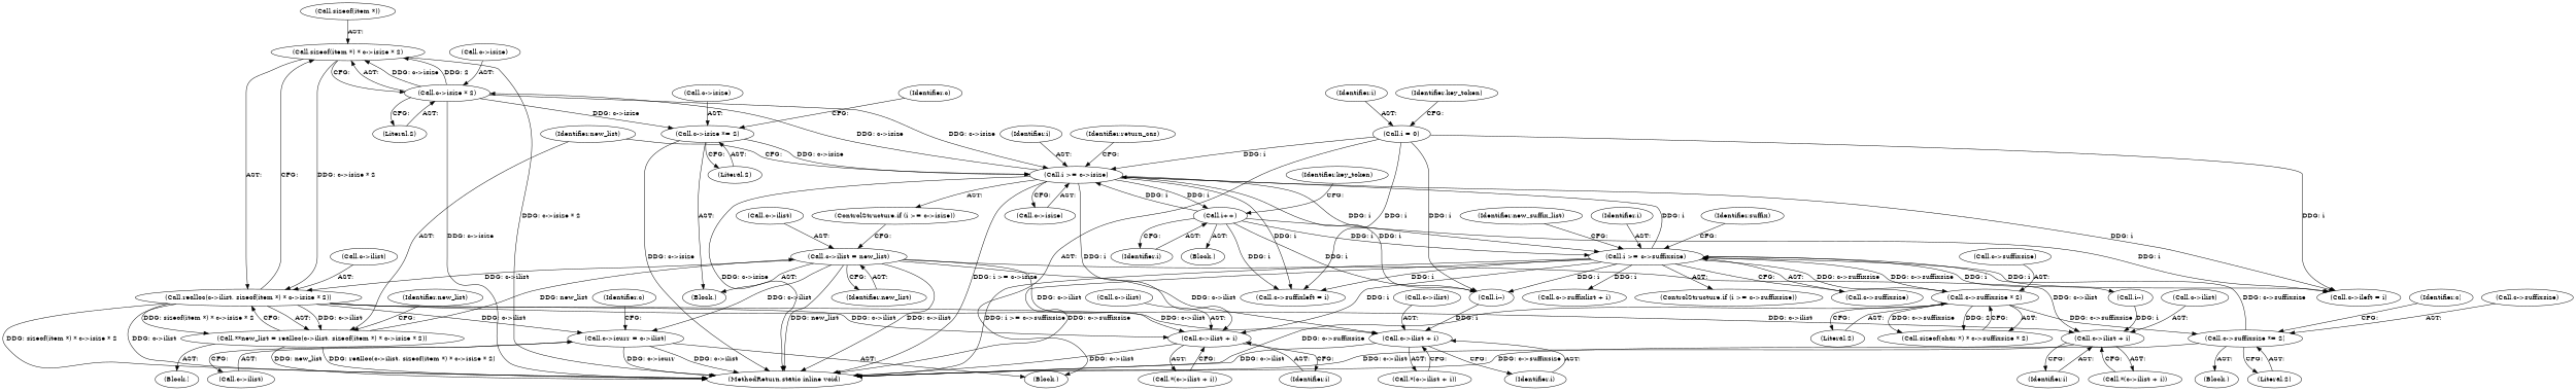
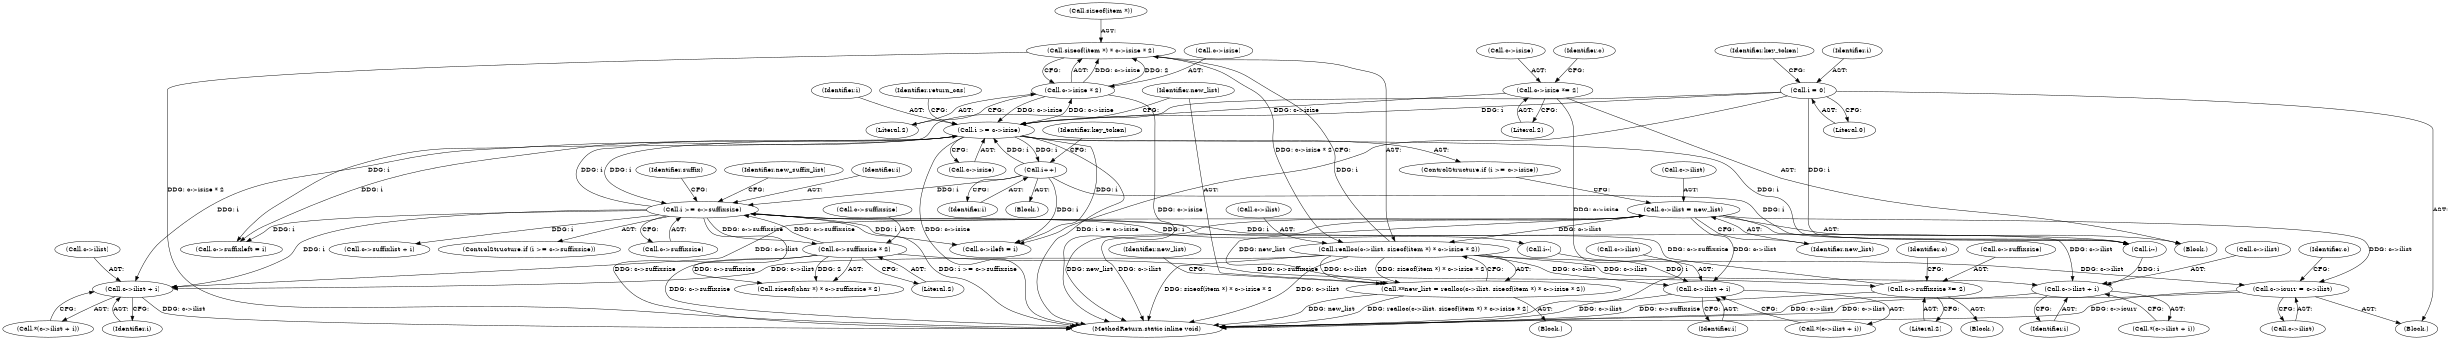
  digraph {
    n1 [label="(Call,sizeof(item *) * c->isize * 2)"]
    n2 [label="(Call,c->isize * 2)"]
    n3 [label="(Call,realloc(c->ilist, sizeof(item *) * c->isize * 2))"]
    n4 [label="(MethodReturn,static inline void)"]
    n5 [label="(Call,i >= c->isize)"]
    n6 [label="(Call,c->isize *= 2)"]
    n7 [label="(Literal,2)"]
    n8 [label="(Call,c->ilist + i)"]
    n9 [label="(Call,c->ilist + i)"]
    n10 [label="(Call,**new_list = realloc(c->ilist, sizeof(item *) * c->isize * 2))"]
    n11 [label="(Call,c->ilist + i)"]
    n12 [label="(Call,c->icurr = c->ilist)"]
    n13 [label="(Call,i++)"]
    n14 [label="(Call,i >= c->suffixsize)"]
    n15 [label="(Call,c->suffixleft = i)"]
    n16 [label="(Call,c->isize)"]
    n17 [label="(Call,c->ileft = i)"]
    n18 [label="(Call,i--)"]
    n19 [label="(ControlStructure,if (i >= c->isize))"]
    n20 [label="(Literal,2)"]
    n21 [label="(Block,)"]
    n22 [label="(Identifier,i)"]
    n23 [label="(Block,)"]
    n24 [label="(Call,c->suffixsize * 2)"]
    n25 [label="(Call,c->suffixlist + i)"]
    n26 [label="(ControlStructure,if (i >= c->suffixsize))"]
    n27 [label="(Call,c->suffixsize)"]
    n28 [label="(Call,i--)"]
    n29 [label="(Identifier,i)"]
    n30 [label="(Call,*(c->ilist + i))"]
    n31 [label="(Call,c->ilist = new_list)"]
    n32 [label="(Call,i = 0)"]
    n33 [label="(Block,)"]
+   n34 [label="(Literal,0)"]
    n35 [label="(Call,c->suffixsize *= 2)"]
    n36 [label="(Literal,2)"]
    n37 [label="(Call,sizeof(char *) * c->suffixsize * 2)"]
    n38 [label="(Block,)"]
    n39 [label="(Literal,2)"]
    n40 [label="(Call,*(c->ilist + i))"]
    n41 [label="(Identifier,i)"]
    n42 [label="(Block,)"]
    n43 [label="(Call,*(c->ilist + i))"]
    n44 [label="(Identifier,i)"]
    n45 [label="(Call,c->ilist)"]
    n46 [label="(Identifier,new_list)"]
    n47 [label="(Identifier,suffix)"]
    n48 [label="(Identifier,i)"]
    n49 [label="(Identifier,key_token)"]
    n50 [label="(Call,sizeof(item *))"]
    n51 [label="(Identifier,c)"]
    n52 [label="(Call,c->ilist)"]
    n53 [label="(Call,c->suffixsize)"]
    n54 [label="(Identifier,return_cas)"]
    n55 [label="(Identifier,c)"]
    n56 [label="(Identifier,new_suffix_list)"]
    n57 [label="(Identifier,i)"]
    n58 [label="(Call,c->ilist)"]
    n59 [label="(Call,c->isize)"]
    n60 [label="(Identifier,new_list)"]
    n61 [label="(Identifier,i)"]
    n62 [label="(Identifier,new_list)"]
    n63 [label="(Identifier,c)"]
    n64 [label="(Identifier,key_token)"]
    n65 [label="(Call,c->suffixsize)"]
    n66 [label="(Call,c->isize)"]
    n67 [label="(Call,c->ilist)"]
    n68 [label="(Call,c->ilist)"]
    n69 [label="(Call,c->ilist)"]
    n1 -> n2 [label="CFG: "]
    n1 -> n3 [label="AST: "]
    n1 -> n3 [label="DDG: c->isize * 2"]
    n1 -> n4 [label="DDG: c->isize * 2"]
    n2 -> n1 [label="AST: "]
    n2 -> n1 [label="DDG: c->isize"]
    n2 -> n1 [label="DDG: 2"]
    n2 -> n4 [label="DDG: c->isize"]
    n2 -> n5 [label="DDG: c->isize"]
-   n2 -> n6 [label="DDG: c->isize"]
    n2 -> n7 [label="CFG: "]
    n3 -> n1 [label="CFG: "]
    n3 -> n4 [label="DDG: sizeof(item *) * c->isize * 2"]
    n3 -> n4 [label="DDG: c->ilist"]
    n3 -> n8 [label="DDG: c->ilist"]
    n3 -> n9 [label="DDG: c->ilist"]
    n3 -> n10 [label="AST: "]
    n3 -> n10 [label="DDG: c->ilist"]
    n3 -> n10 [label="DDG: sizeof(item *) * c->isize * 2"]
    n3 -> n11 [label="DDG: c->ilist"]
    n3 -> n12 [label="DDG: c->ilist"]
    n5 -> n2 [label="DDG: c->isize"]
    n5 -> n4 [label="DDG: c->isize"]
    n5 -> n4 [label="DDG: i >= c->isize"]
    n5 -> n8 [label="DDG: i"]
    n5 -> n13 [label="DDG: i"]
    n5 -> n14 [label="DDG: i"]
    n5 -> n15 [label="DDG: i"]
    n5 -> n16 [label="CFG: "]
    n5 -> n17 [label="DDG: i"]
    n5 -> n18 [label="DDG: i"]
    n5 -> n19 [label="AST: "]
    n6 -> n4 [label="DDG: c->isize"]
    n6 -> n5 [label="DDG: c->isize"]
    n6 -> n20 [label="CFG: "]
    n6 -> n21 [label="AST: "]
    n7 -> n2 [label="AST: "]
    n8 -> n4 [label="DDG: c->ilist"]
    n8 -> n29 [label="CFG: "]
    n8 -> n30 [label="AST: "]
    n9 -> n4 [label="DDG: c->ilist"]
    n9 -> n40 [label="AST: "]
    n9 -> n41 [label="CFG: "]
    n10 -> n3 [label="CFG: "]
    n10 -> n4 [label="DDG: realloc(c->ilist, sizeof(item *) * c->isize * 2)"]
    n10 -> n4 [label="DDG: new_list"]
    n10 -> n31 [label="DDG: new_list"]
    n10 -> n42 [label="AST: "]
    n11 -> n4 [label="DDG: c->ilist"]
    n11 -> n43 [label="AST: "]
    n11 -> n44 [label="CFG: "]
    n12 -> n4 [label="DDG: c->ilist"]
    n12 -> n4 [label="DDG: c->icurr"]
    n12 -> n33 [label="AST: "]
    n12 -> n45 [label="CFG: "]
    n13 -> n5 [label="DDG: i"]
    n13 -> n14 [label="DDG: i"]
-   n13 -> n15 [label="DDG: i"]
    n13 -> n17 [label="DDG: i"]
    n13 -> n18 [label="DDG: i"]
    n13 -> n22 [label="CFG: "]
    n13 -> n23 [label="AST: "]
    n14 -> n4 [label="DDG: i >= c->suffixsize"]
    n14 -> n4 [label="DDG: c->suffixsize"]
    n14 -> n5 [label="DDG: i"]
    n14 -> n8 [label="DDG: i"]
    n14 -> n15 [label="DDG: i"]
    n14 -> n17 [label="DDG: i"]
    n14 -> n18 [label="DDG: i"]
    n14 -> n24 [label="DDG: c->suffixsize"]
    n14 -> n25 [label="DDG: i"]
    n14 -> n26 [label="AST: "]
    n14 -> n27 [label="CFG: "]
    n14 -> n28 [label="DDG: i"]
    n16 -> n5 [label="AST: "]
    n18 -> n9 [label="DDG: i"]
    n19 -> n31 [label="CFG: "]
    n20 -> n6 [label="AST: "]
    n22 -> n13 [label="AST: "]
    n24 -> n4 [label="DDG: c->suffixsize"]
    n24 -> n14 [label="DDG: c->suffixsize"]
    n24 -> n35 [label="DDG: c->suffixsize"]
    n24 -> n36 [label="CFG: "]
    n24 -> n37 [label="AST: "]
    n24 -> n37 [label="DDG: c->suffixsize"]
    n24 -> n37 [label="DDG: 2"]
    n27 -> n14 [label="AST: "]
    n28 -> n11 [label="DDG: i"]
    n29 -> n8 [label="AST: "]
    n30 -> n8 [label="CFG: "]
    n31 -> n3 [label="DDG: c->ilist"]
    n31 -> n4 [label="DDG: new_list"]
    n31 -> n4 [label="DDG: c->ilist"]
    n31 -> n8 [label="DDG: c->ilist"]
    n31 -> n9 [label="DDG: c->ilist"]
    n31 -> n11 [label="DDG: c->ilist"]
    n31 -> n12 [label="DDG: c->ilist"]
    n31 -> n21 [label="AST: "]
    n31 -> n46 [label="CFG: "]
    n32 -> n5 [label="DDG: i"]
    n32 -> n15 [label="DDG: i"]
    n32 -> n17 [label="DDG: i"]
    n32 -> n18 [label="DDG: i"]
    n32 -> n33 [label="AST: "]
+   n32 -> n34 [label="CFG: "]
+   n34 -> n32 [label="AST: "]
    n35 -> n4 [label="DDG: c->suffixsize"]
    n35 -> n14 [label="DDG: c->suffixsize"]
    n35 -> n38 [label="AST: "]
    n35 -> n39 [label="CFG: "]
    n36 -> n24 [label="AST: "]
-   n37 -> n24 [label="CFG: "]
    n39 -> n35 [label="AST: "]
    n40 -> n9 [label="CFG: "]
    n41 -> n9 [label="AST: "]
    n43 -> n11 [label="CFG: "]
    n44 -> n11 [label="AST: "]
    n45 -> n12 [label="AST: "]
    n46 -> n31 [label="AST: "]
    n47 -> n14 [label="CFG: "]
    n48 -> n5 [label="AST: "]
    n49 -> n13 [label="CFG: "]
    n50 -> n1 [label="AST: "]
    n51 -> n6 [label="CFG: "]
    n52 -> n8 [label="AST: "]
    n53 -> n24 [label="AST: "]
    n54 -> n5 [label="CFG: "]
    n55 -> n35 [label="CFG: "]
    n56 -> n14 [label="CFG: "]
    n57 -> n32 [label="AST: "]
    n58 -> n3 [label="AST: "]
    n59 -> n2 [label="AST: "]
    n60 -> n5 [label="CFG: "]
    n60 -> n10 [label="AST: "]
    n61 -> n14 [label="AST: "]
    n62 -> n10 [label="CFG: "]
    n63 -> n12 [label="CFG: "]
    n64 -> n32 [label="CFG: "]
    n65 -> n35 [label="AST: "]
    n66 -> n6 [label="AST: "]
    n67 -> n11 [label="AST: "]
    n68 -> n9 [label="AST: "]
    n69 -> n31 [label="AST: "]
  }
